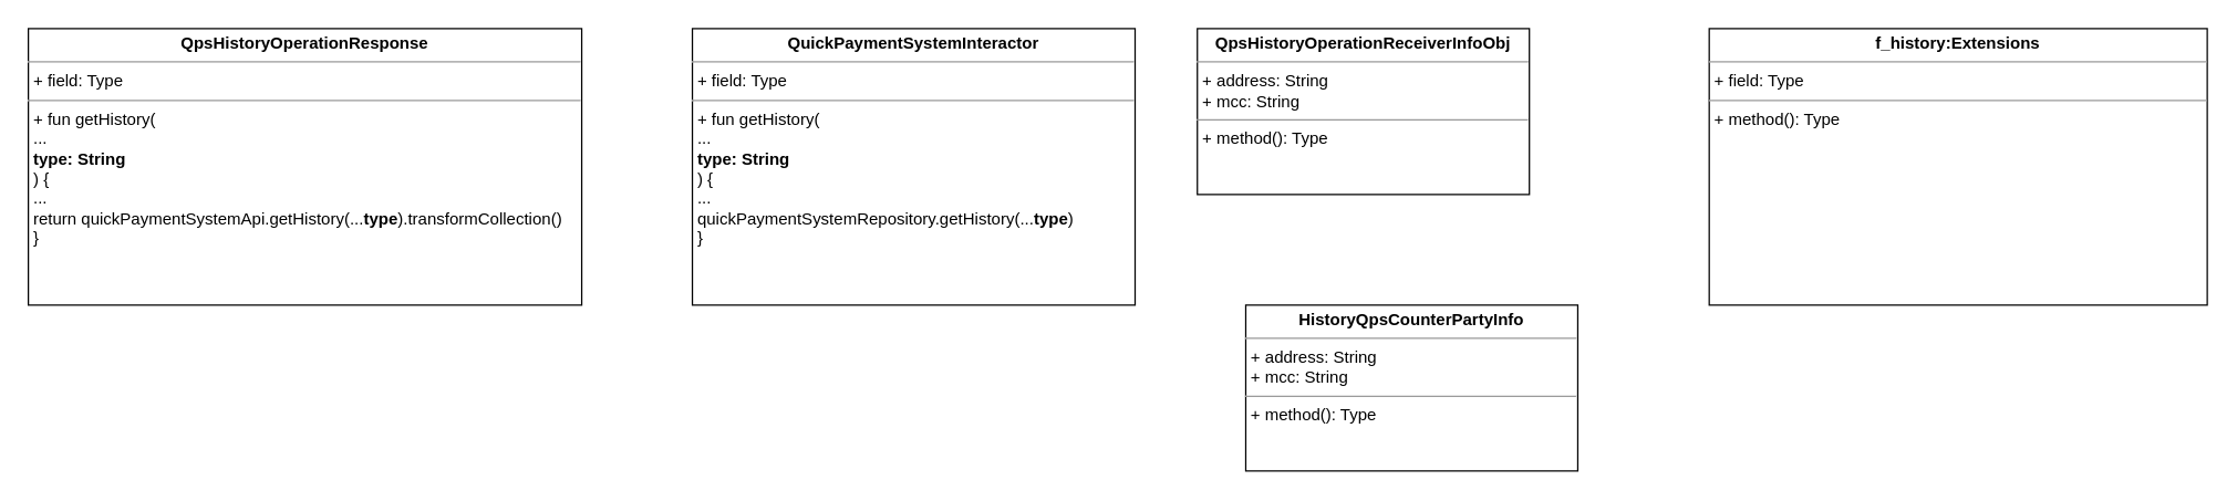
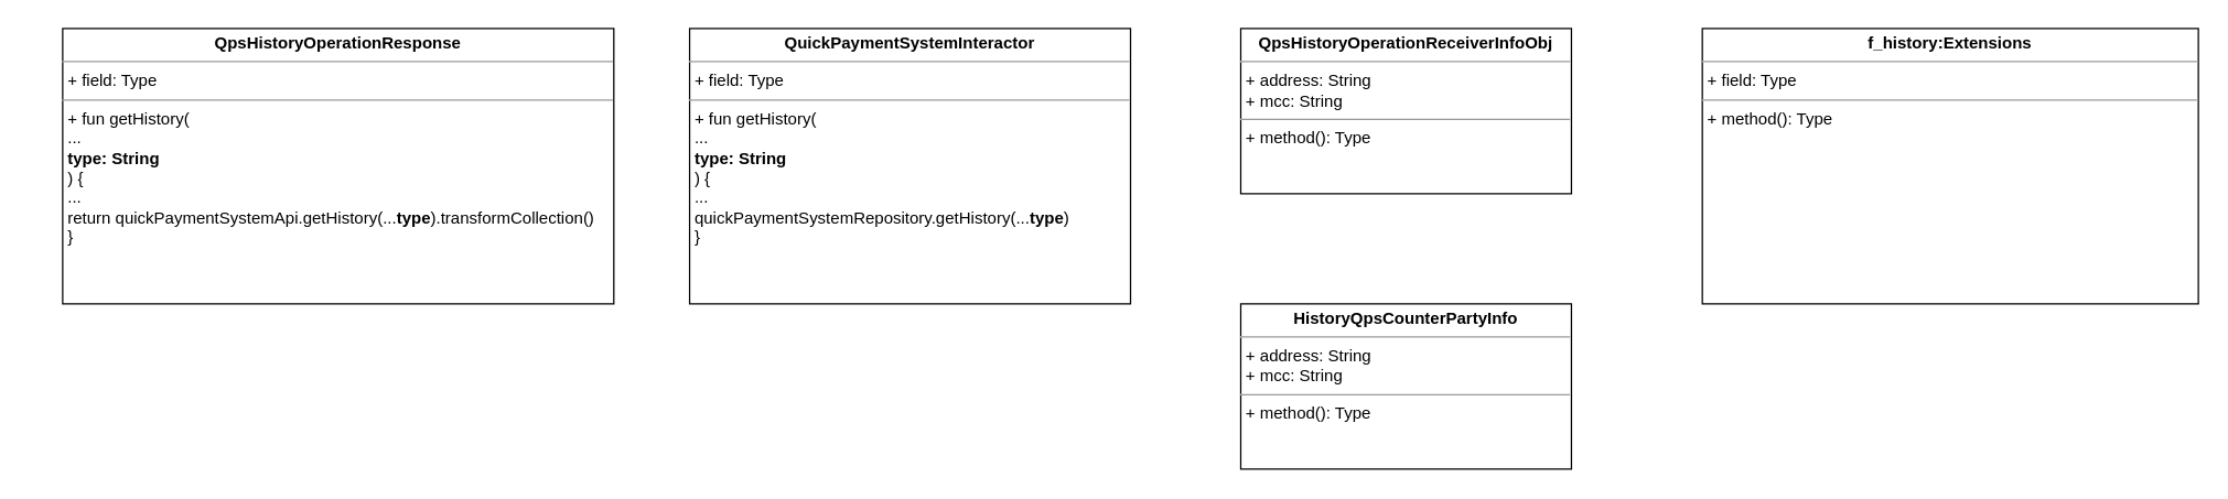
  <mxCell id="0" />
  <mxCell id="1" parent="0" />
- <mxCell id="2" value="&lt;p style=&quot;margin: 0px ; margin-top: 4px ; text-align: center&quot;&gt;&lt;b&gt;QpsHistoryOperationResponse&lt;/b&gt;&lt;/p&gt;&lt;hr size=&quot;1&quot;&gt;&lt;p style=&quot;margin: 0px ; margin-left: 4px&quot;&gt;+ field: Type&lt;/p&gt;&lt;hr size=&quot;1&quot;&gt;&lt;p style=&quot;margin: 0px ; margin-left: 4px&quot;&gt;+ fun getHistory(&lt;/p&gt;&lt;p style=&quot;margin: 0px ; margin-left: 4px&quot;&gt;...&lt;/p&gt;&lt;p style=&quot;margin: 0px ; margin-left: 4px&quot;&gt;&lt;b&gt;type: String&lt;/b&gt;&lt;br&gt;&lt;/p&gt;&lt;p style=&quot;margin: 0px ; margin-left: 4px&quot;&gt;) {&lt;/p&gt;&lt;p style=&quot;margin: 0px ; margin-left: 4px&quot;&gt;...&lt;/p&gt;&lt;p style=&quot;margin: 0px ; margin-left: 4px&quot;&gt;return quickPaymentSystemApi.getHistory(...&lt;b&gt;type&lt;/b&gt;).transformCollection()&lt;br&gt;&lt;/p&gt;&lt;p style=&quot;margin: 0px ; margin-left: 4px&quot;&gt;}&lt;br&gt;&lt;/p&gt;" style="verticalAlign=top;align=left;overflow=fill;fontSize=12;fontFamily=Helvetica;html=1;" vertex="1" parent="1"><mxGeometry x="20" y="20" width="400" height="200" as="geometry" /></mxCell>
+ <mxCell id="2" value="&lt;p style=&quot;margin: 0px ; margin-top: 4px ; text-align: center&quot;&gt;&lt;b&gt;QpsHistoryOperationResponse&lt;/b&gt;&lt;/p&gt;&lt;hr size=&quot;1&quot;&gt;&lt;p style=&quot;margin: 0px ; margin-left: 4px&quot;&gt;+ field: Type&lt;/p&gt;&lt;hr size=&quot;1&quot;&gt;&lt;p style=&quot;margin: 0px ; margin-left: 4px&quot;&gt;+ fun getHistory(&lt;/p&gt;&lt;p style=&quot;margin: 0px ; margin-left: 4px&quot;&gt;...&lt;/p&gt;&lt;p style=&quot;margin: 0px ; margin-left: 4px&quot;&gt;&lt;b&gt;type: String&lt;/b&gt;&lt;br&gt;&lt;/p&gt;&lt;p style=&quot;margin: 0px ; margin-left: 4px&quot;&gt;) {&lt;/p&gt;&lt;p style=&quot;margin: 0px ; margin-left: 4px&quot;&gt;...&lt;/p&gt;&lt;p style=&quot;margin: 0px ; margin-left: 4px&quot;&gt;return quickPaymentSystemApi.getHistory(...&lt;b&gt;type&lt;/b&gt;).transformCollection()&lt;br&gt;&lt;/p&gt;&lt;p style=&quot;margin: 0px ; margin-left: 4px&quot;&gt;}&lt;br&gt;&lt;/p&gt;" style="verticalAlign=top;align=left;overflow=fill;fontSize=12;fontFamily=Helvetica;html=1;" vertex="1" parent="1"><mxGeometry x="45" y="20" width="400" height="200" as="geometry" /></mxCell>
  <mxCell id="3" value="&lt;p style=&quot;margin: 0px ; margin-top: 4px ; text-align: center&quot;&gt;&lt;b&gt;QuickPaymentSystemInteractor&lt;/b&gt;&lt;/p&gt;&lt;hr size=&quot;1&quot;&gt;&lt;p style=&quot;margin: 0px ; margin-left: 4px&quot;&gt;+ field: Type&lt;/p&gt;&lt;hr size=&quot;1&quot;&gt;&lt;p style=&quot;margin: 0px ; margin-left: 4px&quot;&gt;+ fun getHistory(&lt;/p&gt;&lt;p style=&quot;margin: 0px ; margin-left: 4px&quot;&gt;...&lt;/p&gt;&lt;p style=&quot;margin: 0px ; margin-left: 4px&quot;&gt;&lt;b&gt;type: String&lt;/b&gt;&lt;br&gt;&lt;/p&gt;&lt;p style=&quot;margin: 0px ; margin-left: 4px&quot;&gt;) {&lt;/p&gt;&lt;p style=&quot;margin: 0px ; margin-left: 4px&quot;&gt;...&lt;/p&gt;&lt;p style=&quot;margin: 0px ; margin-left: 4px&quot;&gt;quickPaymentSystemRepository.getHistory(...&lt;b&gt;type&lt;/b&gt;)&lt;br&gt;&lt;/p&gt;&lt;p style=&quot;margin: 0px ; margin-left: 4px&quot;&gt;}&lt;br&gt;&lt;/p&gt;" style="verticalAlign=top;align=left;overflow=fill;fontSize=12;fontFamily=Helvetica;html=1;" vertex="1" parent="1"><mxGeometry x="500" y="20" width="320" height="200" as="geometry" /></mxCell>
- <mxCell id="4" value="&lt;p style=&quot;margin: 0px ; margin-top: 4px ; text-align: center&quot;&gt;&lt;b&gt;QpsHistoryOperationReceiverInfoObj&lt;/b&gt;&lt;/p&gt;&lt;hr size=&quot;1&quot;&gt;&lt;p style=&quot;margin: 0px ; margin-left: 4px&quot;&gt;+ address: String&lt;/p&gt;&lt;p style=&quot;margin: 0px ; margin-left: 4px&quot;&gt;+ mcc: String&lt;/p&gt;&lt;hr size=&quot;1&quot;&gt;&lt;p style=&quot;margin: 0px ; margin-left: 4px&quot;&gt;+ method(): Type&lt;/p&gt;" style="verticalAlign=top;align=left;overflow=fill;fontSize=12;fontFamily=Helvetica;html=1;" vertex="1" parent="1"><mxGeometry x="865" y="20" width="240" height="120" as="geometry" /></mxCell>
+ <mxCell id="4" value="&lt;p style=&quot;margin: 0px ; margin-top: 4px ; text-align: center&quot;&gt;&lt;b&gt;QpsHistoryOperationReceiverInfoObj&lt;/b&gt;&lt;/p&gt;&lt;hr size=&quot;1&quot;&gt;&lt;p style=&quot;margin: 0px ; margin-left: 4px&quot;&gt;+ address: String&lt;/p&gt;&lt;p style=&quot;margin: 0px ; margin-left: 4px&quot;&gt;+ mcc: String&lt;/p&gt;&lt;hr size=&quot;1&quot;&gt;&lt;p style=&quot;margin: 0px ; margin-left: 4px&quot;&gt;+ method(): Type&lt;/p&gt;" style="verticalAlign=top;align=left;overflow=fill;fontSize=12;fontFamily=Helvetica;html=1;" vertex="1" parent="1"><mxGeometry x="900" y="20" width="240" height="120" as="geometry" /></mxCell>
  <mxCell id="5" value="&lt;p style=&quot;margin: 0px ; margin-top: 4px ; text-align: center&quot;&gt;&lt;b&gt;HistoryQpsCounterPartyInfo&lt;/b&gt;&lt;/p&gt;&lt;hr size=&quot;1&quot;&gt;&lt;p style=&quot;margin: 0px ; margin-left: 4px&quot;&gt;+ address: String&lt;br&gt;+ mcc: String&lt;/p&gt;&lt;hr size=&quot;1&quot;&gt;&lt;p style=&quot;margin: 0px ; margin-left: 4px&quot;&gt;+ method(): Type&lt;/p&gt;" style="verticalAlign=top;align=left;overflow=fill;fontSize=12;fontFamily=Helvetica;html=1;" vertex="1" parent="1"><mxGeometry x="900" y="220" width="240" height="120" as="geometry" /></mxCell>
  <mxCell id="6" value="&lt;p style=&quot;margin: 0px ; margin-top: 4px ; text-align: center&quot;&gt;&lt;b&gt;f_history:Extensions&lt;/b&gt;&lt;/p&gt;&lt;hr size=&quot;1&quot;&gt;&lt;p style=&quot;margin: 0px ; margin-left: 4px&quot;&gt;+ field: Type&lt;/p&gt;&lt;hr size=&quot;1&quot;&gt;&lt;p style=&quot;margin: 0px ; margin-left: 4px&quot;&gt;+ method(): Type&lt;/p&gt;" style="verticalAlign=top;align=left;overflow=fill;fontSize=12;fontFamily=Helvetica;html=1;" vertex="1" parent="1"><mxGeometry x="1235" y="20" width="360" height="200" as="geometry" /></mxCell>
